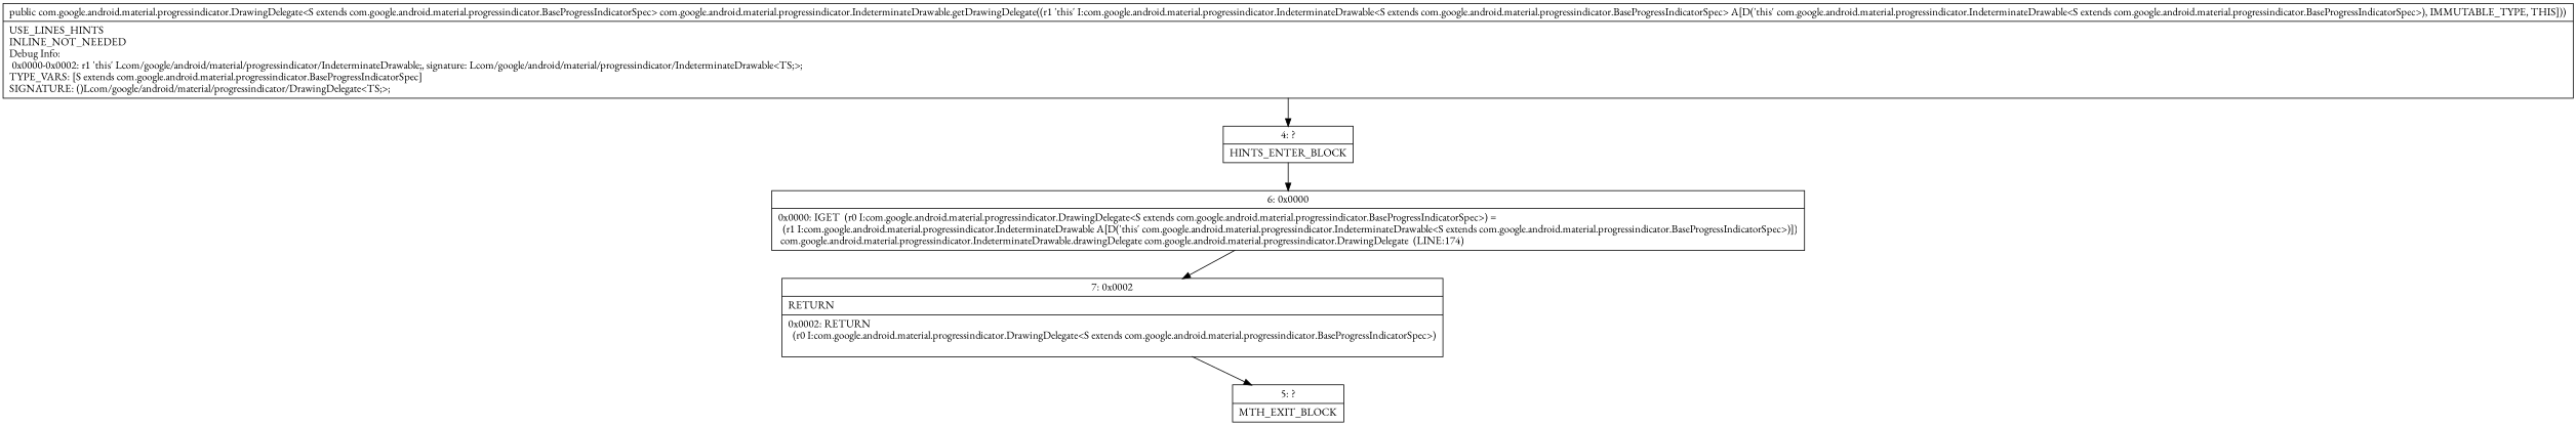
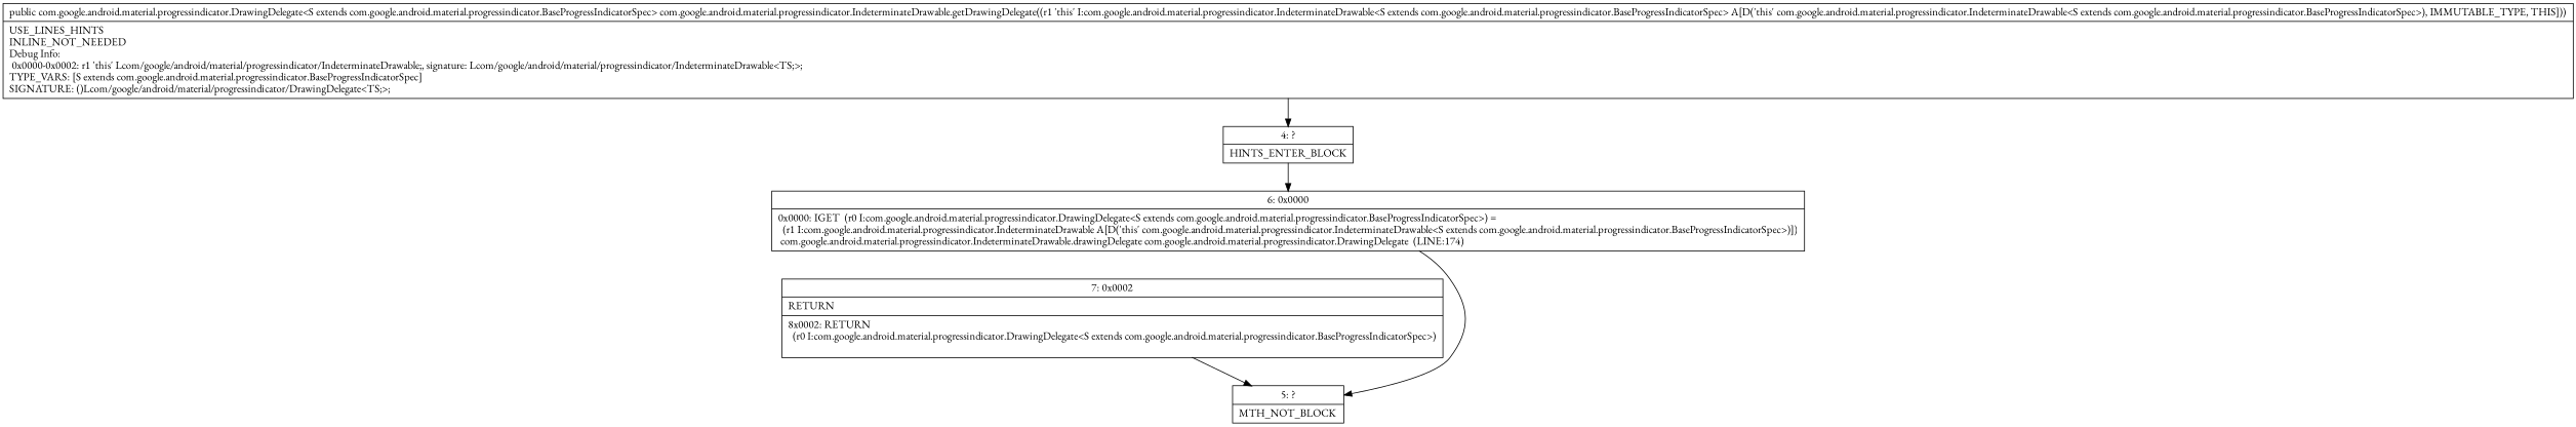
  digraph {
    fontname="EB Garamond"
    node [fontname="EB Garamond" shape=record]
    edge [fontname="EB Garamond"]
    n1 [label="{4\:\ ?|HINTS_ENTER_BLOCK\l}"]
    n2 [label="{6\:\ 0x0000|0x0000: IGET  (r0 I:com.google.android.material.progressindicator.DrawingDelegate\<S extends com.google.android.material.progressindicator.BaseProgressIndicatorSpec\>) = \l  (r1 I:com.google.android.material.progressindicator.IndeterminateDrawable A[D('this' com.google.android.material.progressindicator.IndeterminateDrawable\<S extends com.google.android.material.progressindicator.BaseProgressIndicatorSpec\>)])\l com.google.android.material.progressindicator.IndeterminateDrawable.drawingDelegate com.google.android.material.progressindicator.DrawingDelegate  (LINE:174)\l}"]
-   n3 [label="{7\:\ 0x0002|RETURN\l|0x0002: RETURN  \l  (r0 I:com.google.android.material.progressindicator.DrawingDelegate\<S extends com.google.android.material.progressindicator.BaseProgressIndicatorSpec\>)\l \l}"]
-   n4 [label="{5\:\ ?|MTH_EXIT_BLOCK\l}"]
+   n3 [label="{7\:\ 0x0002|RETURN\l|8x0002: RETURN  \l  (r0 I:com.google.android.material.progressindicator.DrawingDelegate\<S extends com.google.android.material.progressindicator.BaseProgressIndicatorSpec\>)\l \l}"]
+   n4 [label="{5\:\ ?|MTH_NOT_BLOCK\l}"]
    n5 [label="{public com.google.android.material.progressindicator.DrawingDelegate\<S extends com.google.android.material.progressindicator.BaseProgressIndicatorSpec\> com.google.android.material.progressindicator.IndeterminateDrawable.getDrawingDelegate((r1 'this' I:com.google.android.material.progressindicator.IndeterminateDrawable\<S extends com.google.android.material.progressindicator.BaseProgressIndicatorSpec\> A[D('this' com.google.android.material.progressindicator.IndeterminateDrawable\<S extends com.google.android.material.progressindicator.BaseProgressIndicatorSpec\>), IMMUTABLE_TYPE, THIS]))  | USE_LINES_HINTS\lINLINE_NOT_NEEDED\lDebug Info:\l  0x0000\-0x0002: r1 'this' Lcom\/google\/android\/material\/progressindicator\/IndeterminateDrawable;, signature: Lcom\/google\/android\/material\/progressindicator\/IndeterminateDrawable\<TS;\>;\lTYPE_VARS: [S extends com.google.android.material.progressindicator.BaseProgressIndicatorSpec]\lSIGNATURE: ()Lcom\/google\/android\/material\/progressindicator\/DrawingDelegate\<TS;\>;\l}"]
    n1 -> n2
-   n2 -> n3
+   n2 -> n4
    n3 -> n4
    n5 -> n1
  }
